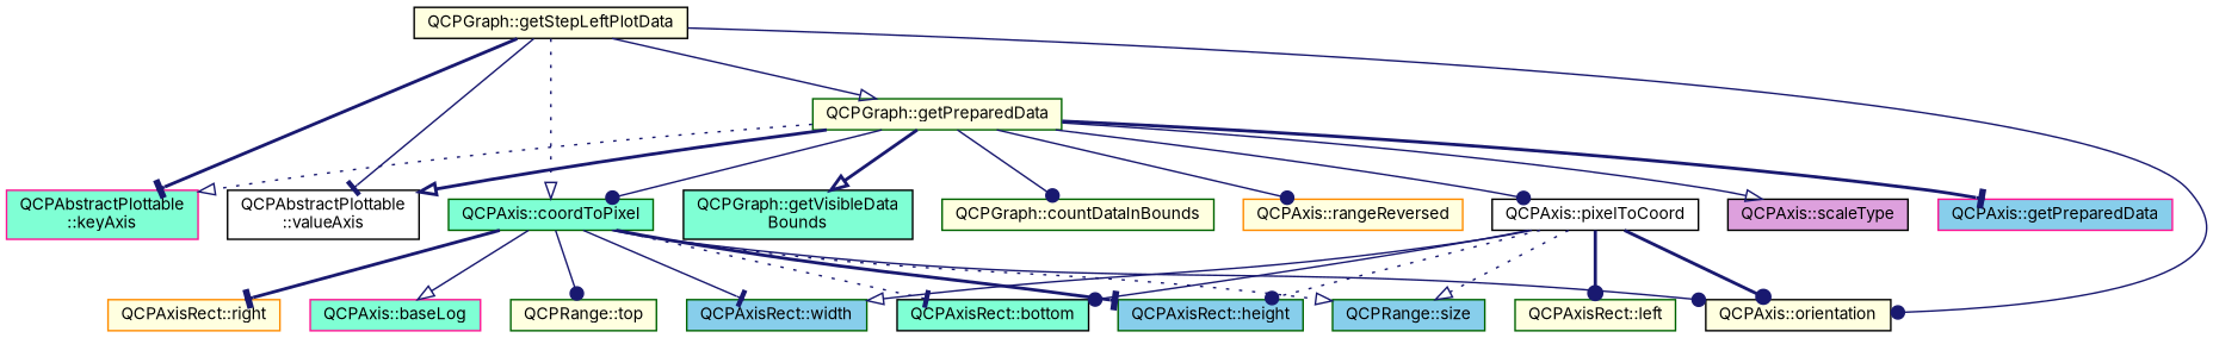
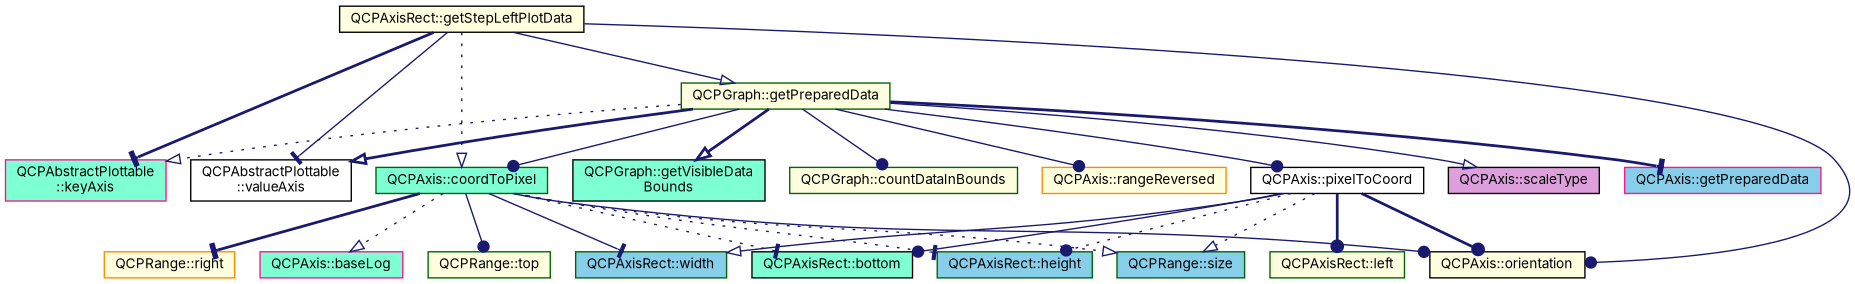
  digraph {
    fontname=Inter
    rankdir=TB
    node [color=darkgreen fillcolor=lightyellow fontname=Inter fontsize=10 shape=record style=filled]
    edge [arrowhead=dot color=midnightblue fontname=Inter fontsize=10 labelfontname=Helvetica labelfontsize=10 style=solid]
-   n1 [color=black fontcolor=black height=0.2 label="QCPGraph::getStepLeftPlotData" width=0.4]
+   n1 [color=black fontcolor=black height=0.2 label="QCPAxisRect::getStepLeftPlotData" width=0.4]
    n2 [color=deeppink fillcolor=aquamarine height=0.2 label="QCPAbstractPlottable\l::keyAxis" width=0.4]
    n3 [color=black fillcolor=white height=0.2 label="QCPAbstractPlottable\l::valueAxis" width=0.4]
    n4 [height=0.2 label="QCPGraph::getPreparedData" width=0.4]
    n5 [fillcolor=aquamarine height=0.2 label="QCPAxis::coordToPixel" width=0.4]
    n6 [color=black height=0.2 label="QCPAxis::orientation" width=0.4]
    n7 [color=black fillcolor=aquamarine height=0.2 label="QCPGraph::getVisibleData\lBounds" width=0.4]
    n8 [height=0.2 label="QCPGraph::countDataInBounds" width=0.4]
    n9 [color=darkorange height=0.2 label="QCPAxis::rangeReversed" width=0.4]
    n10 [color=black fillcolor=white height=0.2 label="QCPAxis::pixelToCoord" width=0.4]
    n11 [color=black fillcolor=plum height=0.2 label="QCPAxis::scaleType" width=0.4]
    n12 [color=deeppink fillcolor=skyblue height=0.2 label="QCPAxis::getPreparedData" width=0.4]
    n13 [fillcolor=skyblue height=0.2 label="QCPRange::size" width=0.4]
    n14 [fillcolor=skyblue height=0.2 label="QCPAxisRect::width" width=0.4]
-   n15 [color=darkorange height=0.2 label="QCPAxisRect::right" width=0.4]
+   n15 [color=darkorange height=0.2 label="QCPRange::right" width=0.4]
    n16 [color=deeppink fillcolor=aquamarine height=0.2 label="QCPAxis::baseLog" width=0.4]
    n17 [color=black fillcolor=aquamarine height=0.2 label="QCPAxisRect::bottom" width=0.4]
    n18 [fillcolor=skyblue height=0.2 label="QCPAxisRect::height" width=0.4]
    n19 [height=0.2 label="QCPRange::top" width=0.4]
    n20 [height=0.2 label="QCPAxisRect::left" width=0.4]
    n1 -> n2 [arrowhead=tee style=bold]
    n1 -> n3 [arrowhead=tee]
    n1 -> n4 [arrowhead=onormal]
    n1 -> n5 [arrowhead=onormal style=dotted]
    n1 -> n6
    n4 -> n2 [arrowhead=onormal style=dotted]
    n4 -> n3 [arrowhead=onormal style=bold]
    n4 -> n5
    n4 -> n7 [arrowhead=onormal style=bold]
    n4 -> n8
    n4 -> n9
    n4 -> n10
    n4 -> n11 [arrowhead=onormal]
    n4 -> n12 [arrowhead=tee style=bold]
    n5 -> n6
    n5 -> n13 [arrowhead=onormal style=dotted]
    n5 -> n14 [arrowhead=tee]
    n5 -> n15 [arrowhead=tee style=bold]
-   n5 -> n16 [arrowhead=onormal]
+   n5 -> n16 [arrowhead=onormal style=dotted]
    n5 -> n17 [arrowhead=tee style=dotted]
-   n5 -> n18 [arrowhead=tee style=bold]
+   n5 -> n18 [arrowhead=tee style=dotted]
    n5 -> n19
    n10 -> n6 [style=bold]
    n10 -> n13 [arrowhead=onormal style=dotted]
    n10 -> n14 [arrowhead=onormal]
    n10 -> n17
    n10 -> n18 [style=dotted]
    n10 -> n20 [style=bold]
  }
